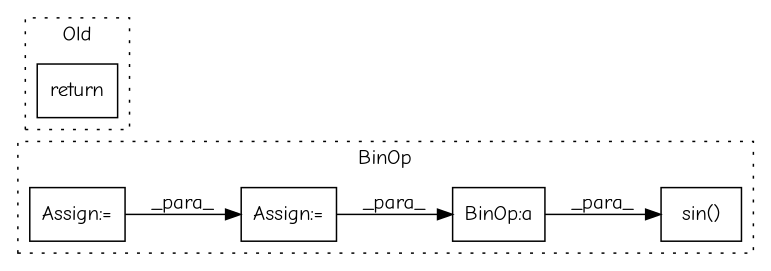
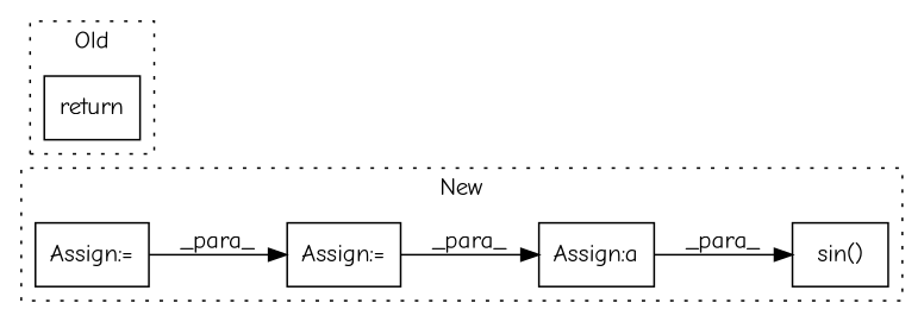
  digraph {
    fontname="Comic Neue"
    rankdir=LR
    node [a=68 fontname="Comic Neue" l=3 shape=box]
    edge [fontname="Comic Neue"]
    n1 [a=75 l="8,1" label="sin()" s="4650,4678"]
-   n2 [a=82 label="BinOp:a" s=4647]
+   n2 [a=82 label="Assign:a" s=4647]
    n3 [label="Assign:=" s=4046]
    n4 [label="Assign:=" s=3930]
    n5 [a=93 l=7 label=return s=3893]
    subgraph cluster_1 {
-     label=BinOp
+     label=New
      style=dotted
      n1
      n2
      n3
      n4
    }
    subgraph cluster_2 {
      label=Old
      style=dotted
      n5
    }
    n2 -> n1 [label=_para_]
    n3 -> n2 [label=_para_]
    n4 -> n3 [label=_para_]
  }
